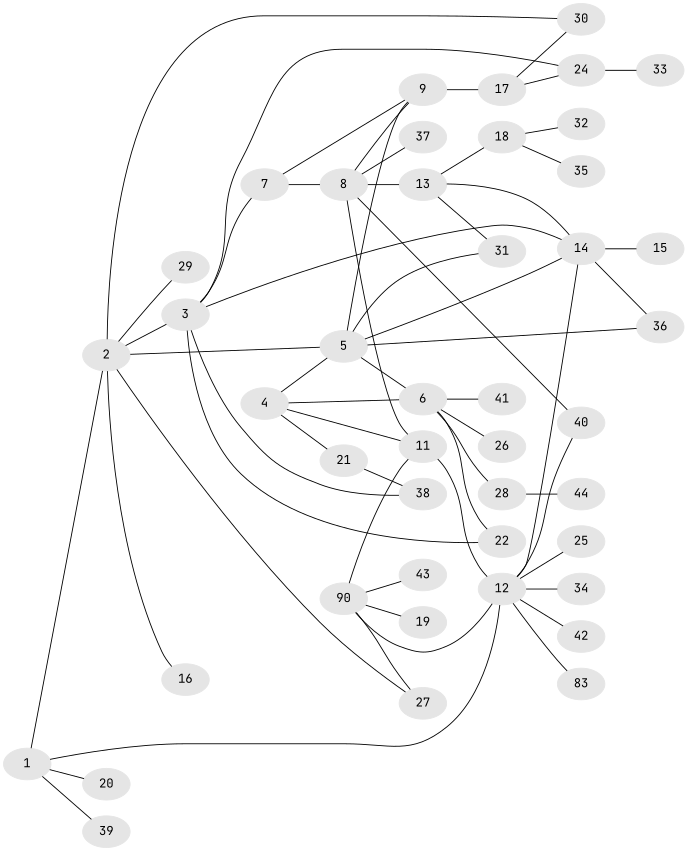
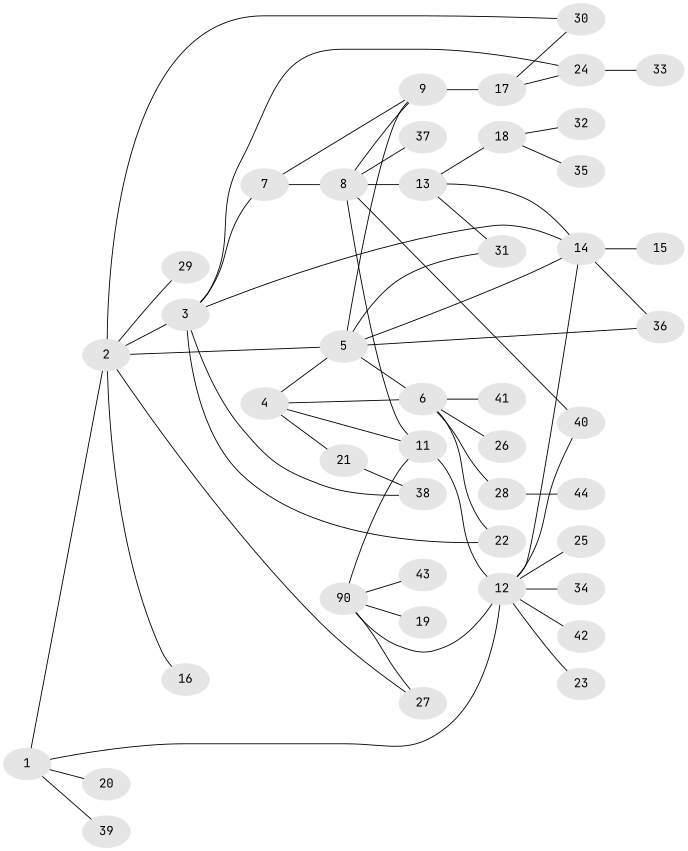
  graph {
    fontname="JetBrains Mono"
    rankdir=LR
    node [color=gray90 fontname="JetBrains Mono" style=filled]
    edge [fontname="JetBrains Mono" weight=1.0]
    1
    2
    12
    20
    39
    3
    5
    16
    27
    29
    30
    7
    14
    22
    24
    38
    40
-   23 [label=83]
+   23
    25
    34
    42
    6
    9
    31
    36
    8
    15
    33
    4
    11
    21
    26
    28
    41
    17
    44
    13
    37
    18
    n40 [label=90]
    19
    43
    32
    35
    1 -- 2
    1 -- 12
    1 -- 20
    1 -- 39
    2 -- 3
    2 -- 5
    2 -- 16
    2 -- 27
    2 -- 29
    2 -- 30
    12 -- 14
    12 -- 40
    12 -- 23
    12 -- 25
    12 -- 34
    12 -- 42
    3 -- 7
    3 -- 14
    3 -- 22
    3 -- 24
    3 -- 38
    5 -- 14
    5 -- 6
    5 -- 9
    5 -- 31
    5 -- 36
    7 -- 9
    7 -- 8
    14 -- 36
    14 -- 15
    24 -- 33
    6 -- 22
    6 -- 26
    6 -- 28
    6 -- 41
    9 -- 17
    8 -- 40
    8 -- 9
    8 -- 11
    8 -- 13
    8 -- 37
    4 -- 5
    4 -- 6
    4 -- 11
    4 -- 21
    11 -- 12
    21 -- 38
    28 -- 44
    17 -- 30
    17 -- 24
    13 -- 14 [weight=2.0]
    13 -- 31
    13 -- 18
    18 -- 32
    18 -- 35
    n40 -- 12
    n40 -- 27
    n40 -- 11
    n40 -- 19
    n40 -- 43
  }
